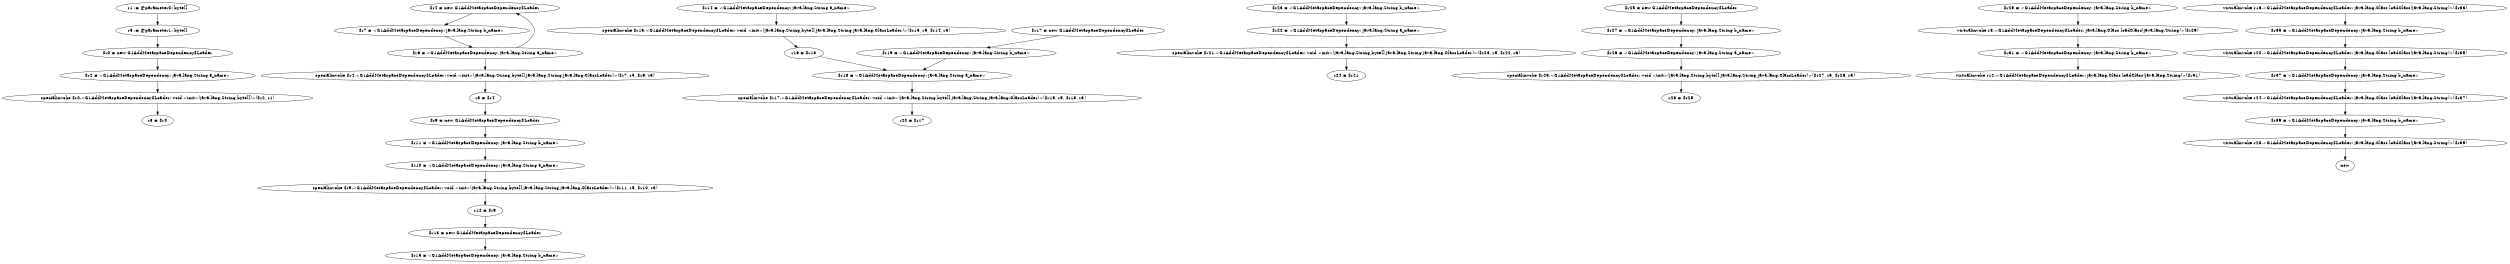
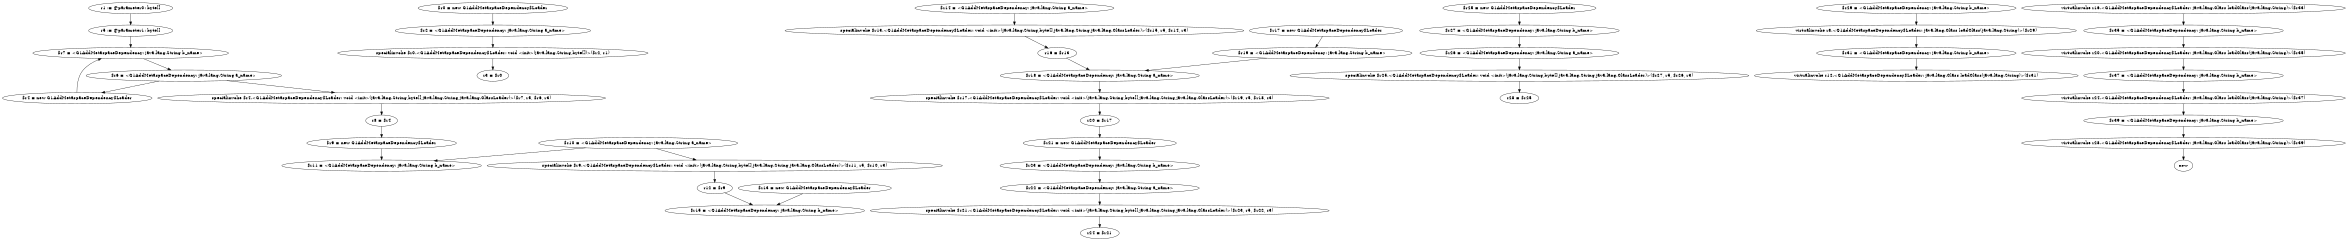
  digraph {
    "r1 := @parameter0: byte[]"
    "r5 := @parameter1: byte[]"
    "$r0 = new G1AddMetaspaceDependency$Loader"
    "$r2 = <G1AddMetaspaceDependency: java.lang.String a_name>"
    "specialinvoke $r0.<G1AddMetaspaceDependency$Loader: void <init>(java.lang.String,byte[])>($r2, r1)"
    "r3 = $r0"
    "$r4 = new G1AddMetaspaceDependency$Loader"
    "$r7 = <G1AddMetaspaceDependency: java.lang.String b_name>"
    "$r6 = <G1AddMetaspaceDependency: java.lang.String a_name>"
    "specialinvoke $r4.<G1AddMetaspaceDependency$Loader: void <init>(java.lang.String,byte[],java.lang.String,java.lang.ClassLoader)>($r7, r5, $r6, r3)"
    "r8 = $r4"
    "$r9 = new G1AddMetaspaceDependency$Loader"
    "$r11 = <G1AddMetaspaceDependency: java.lang.String b_name>"
    "$r10 = <G1AddMetaspaceDependency: java.lang.String a_name>"
    "specialinvoke $r9.<G1AddMetaspaceDependency$Loader: void <init>(java.lang.String,byte[],java.lang.String,java.lang.ClassLoader)>($r11, r5, $r10, r3)"
    "r12 = $r9"
    "$r13 = new G1AddMetaspaceDependency$Loader"
    "$r15 = <G1AddMetaspaceDependency: java.lang.String b_name>"
    "$r14 = <G1AddMetaspaceDependency: java.lang.String a_name>"
    "specialinvoke $r13.<G1AddMetaspaceDependency$Loader: void <init>(java.lang.String,byte[],java.lang.String,java.lang.ClassLoader)>($r15, r5, $r14, r3)"
    "r16 = $r13"
    "$r18 = <G1AddMetaspaceDependency: java.lang.String a_name>"
    "$r17 = new G1AddMetaspaceDependency$Loader"
    "$r19 = <G1AddMetaspaceDependency: java.lang.String b_name>"
    "specialinvoke $r17.<G1AddMetaspaceDependency$Loader: void <init>(java.lang.String,byte[],java.lang.String,java.lang.ClassLoader)>($r19, r5, $r18, r3)"
    "r20 = $r17"
+   "$r21 = new G1AddMetaspaceDependency$Loader"
    "$r23 = <G1AddMetaspaceDependency: java.lang.String b_name>"
    "$r22 = <G1AddMetaspaceDependency: java.lang.String a_name>"
    "specialinvoke $r21.<G1AddMetaspaceDependency$Loader: void <init>(java.lang.String,byte[],java.lang.String,java.lang.ClassLoader)>($r23, r5, $r22, r3)"
    "r24 = $r21"
    "$r25 = new G1AddMetaspaceDependency$Loader"
    "$r27 = <G1AddMetaspaceDependency: java.lang.String b_name>"
    "$r26 = <G1AddMetaspaceDependency: java.lang.String a_name>"
    "specialinvoke $r25.<G1AddMetaspaceDependency$Loader: void <init>(java.lang.String,byte[],java.lang.String,java.lang.ClassLoader)>($r27, r5, $r26, r3)"
    "r28 = $r25"
    "$r29 = <G1AddMetaspaceDependency: java.lang.String b_name>"
    "virtualinvoke r8.<G1AddMetaspaceDependency$Loader: java.lang.Class loadClass(java.lang.String)>($r29)"
    "$r31 = <G1AddMetaspaceDependency: java.lang.String b_name>"
    "virtualinvoke r12.<G1AddMetaspaceDependency$Loader: java.lang.Class loadClass(java.lang.String)>($r31)"
    "virtualinvoke r16.<G1AddMetaspaceDependency$Loader: java.lang.Class loadClass(java.lang.String)>($r33)"
    "$r35 = <G1AddMetaspaceDependency: java.lang.String b_name>"
    "virtualinvoke r20.<G1AddMetaspaceDependency$Loader: java.lang.Class loadClass(java.lang.String)>($r35)"
    "$r37 = <G1AddMetaspaceDependency: java.lang.String b_name>"
    "virtualinvoke r24.<G1AddMetaspaceDependency$Loader: java.lang.Class loadClass(java.lang.String)>($r37)"
    "$r39 = <G1AddMetaspaceDependency: java.lang.String b_name>"
    "virtualinvoke r28.<G1AddMetaspaceDependency$Loader: java.lang.Class loadClass(java.lang.String)>($r39)"
    n48 [label=new]
    "r1 := @parameter0: byte[]" -> "r5 := @parameter1: byte[]"
-   "r5 := @parameter1: byte[]" -> "$r0 = new G1AddMetaspaceDependency$Loader"
+   "r5 := @parameter1: byte[]" -> "$r7 = <G1AddMetaspaceDependency: java.lang.String b_name>"
    "$r0 = new G1AddMetaspaceDependency$Loader" -> "$r2 = <G1AddMetaspaceDependency: java.lang.String a_name>"
    "$r2 = <G1AddMetaspaceDependency: java.lang.String a_name>" -> "specialinvoke $r0.<G1AddMetaspaceDependency$Loader: void <init>(java.lang.String,byte[])>($r2, r1)"
    "specialinvoke $r0.<G1AddMetaspaceDependency$Loader: void <init>(java.lang.String,byte[])>($r2, r1)" -> "r3 = $r0"
    "$r4 = new G1AddMetaspaceDependency$Loader" -> "$r7 = <G1AddMetaspaceDependency: java.lang.String b_name>"
    "$r7 = <G1AddMetaspaceDependency: java.lang.String b_name>" -> "$r6 = <G1AddMetaspaceDependency: java.lang.String a_name>"
    "$r6 = <G1AddMetaspaceDependency: java.lang.String a_name>" -> "$r4 = new G1AddMetaspaceDependency$Loader"
    "$r6 = <G1AddMetaspaceDependency: java.lang.String a_name>" -> "specialinvoke $r4.<G1AddMetaspaceDependency$Loader: void <init>(java.lang.String,byte[],java.lang.String,java.lang.ClassLoader)>($r7, r5, $r6, r3)"
    "specialinvoke $r4.<G1AddMetaspaceDependency$Loader: void <init>(java.lang.String,byte[],java.lang.String,java.lang.ClassLoader)>($r7, r5, $r6, r3)" -> "r8 = $r4"
    "r8 = $r4" -> "$r9 = new G1AddMetaspaceDependency$Loader"
    "$r9 = new G1AddMetaspaceDependency$Loader" -> "$r11 = <G1AddMetaspaceDependency: java.lang.String b_name>"
-   "$r11 = <G1AddMetaspaceDependency: java.lang.String b_name>" -> "$r10 = <G1AddMetaspaceDependency: java.lang.String a_name>"
+   "$r10 = <G1AddMetaspaceDependency: java.lang.String a_name>" -> "$r11 = <G1AddMetaspaceDependency: java.lang.String b_name>"
    "$r10 = <G1AddMetaspaceDependency: java.lang.String a_name>" -> "specialinvoke $r9.<G1AddMetaspaceDependency$Loader: void <init>(java.lang.String,byte[],java.lang.String,java.lang.ClassLoader)>($r11, r5, $r10, r3)"
    "specialinvoke $r9.<G1AddMetaspaceDependency$Loader: void <init>(java.lang.String,byte[],java.lang.String,java.lang.ClassLoader)>($r11, r5, $r10, r3)" -> "r12 = $r9"
-   "r12 = $r9" -> "$r13 = new G1AddMetaspaceDependency$Loader"
+   "r12 = $r9" -> "$r15 = <G1AddMetaspaceDependency: java.lang.String b_name>"
    "$r13 = new G1AddMetaspaceDependency$Loader" -> "$r15 = <G1AddMetaspaceDependency: java.lang.String b_name>"
    "$r14 = <G1AddMetaspaceDependency: java.lang.String a_name>" -> "specialinvoke $r13.<G1AddMetaspaceDependency$Loader: void <init>(java.lang.String,byte[],java.lang.String,java.lang.ClassLoader)>($r15, r5, $r14, r3)"
    "specialinvoke $r13.<G1AddMetaspaceDependency$Loader: void <init>(java.lang.String,byte[],java.lang.String,java.lang.ClassLoader)>($r15, r5, $r14, r3)" -> "r16 = $r13"
    "r16 = $r13" -> "$r18 = <G1AddMetaspaceDependency: java.lang.String a_name>"
    "$r18 = <G1AddMetaspaceDependency: java.lang.String a_name>" -> "specialinvoke $r17.<G1AddMetaspaceDependency$Loader: void <init>(java.lang.String,byte[],java.lang.String,java.lang.ClassLoader)>($r19, r5, $r18, r3)"
    "$r17 = new G1AddMetaspaceDependency$Loader" -> "$r19 = <G1AddMetaspaceDependency: java.lang.String b_name>"
    "$r19 = <G1AddMetaspaceDependency: java.lang.String b_name>" -> "$r18 = <G1AddMetaspaceDependency: java.lang.String a_name>"
    "specialinvoke $r17.<G1AddMetaspaceDependency$Loader: void <init>(java.lang.String,byte[],java.lang.String,java.lang.ClassLoader)>($r19, r5, $r18, r3)" -> "r20 = $r17"
+   "r20 = $r17" -> "$r21 = new G1AddMetaspaceDependency$Loader"
+   "$r21 = new G1AddMetaspaceDependency$Loader" -> "$r23 = <G1AddMetaspaceDependency: java.lang.String b_name>"
    "$r23 = <G1AddMetaspaceDependency: java.lang.String b_name>" -> "$r22 = <G1AddMetaspaceDependency: java.lang.String a_name>"
    "$r22 = <G1AddMetaspaceDependency: java.lang.String a_name>" -> "specialinvoke $r21.<G1AddMetaspaceDependency$Loader: void <init>(java.lang.String,byte[],java.lang.String,java.lang.ClassLoader)>($r23, r5, $r22, r3)"
    "specialinvoke $r21.<G1AddMetaspaceDependency$Loader: void <init>(java.lang.String,byte[],java.lang.String,java.lang.ClassLoader)>($r23, r5, $r22, r3)" -> "r24 = $r21"
    "$r25 = new G1AddMetaspaceDependency$Loader" -> "$r27 = <G1AddMetaspaceDependency: java.lang.String b_name>"
    "$r27 = <G1AddMetaspaceDependency: java.lang.String b_name>" -> "$r26 = <G1AddMetaspaceDependency: java.lang.String a_name>"
    "$r26 = <G1AddMetaspaceDependency: java.lang.String a_name>" -> "specialinvoke $r25.<G1AddMetaspaceDependency$Loader: void <init>(java.lang.String,byte[],java.lang.String,java.lang.ClassLoader)>($r27, r5, $r26, r3)"
    "specialinvoke $r25.<G1AddMetaspaceDependency$Loader: void <init>(java.lang.String,byte[],java.lang.String,java.lang.ClassLoader)>($r27, r5, $r26, r3)" -> "r28 = $r25"
    "$r29 = <G1AddMetaspaceDependency: java.lang.String b_name>" -> "virtualinvoke r8.<G1AddMetaspaceDependency$Loader: java.lang.Class loadClass(java.lang.String)>($r29)"
    "virtualinvoke r8.<G1AddMetaspaceDependency$Loader: java.lang.Class loadClass(java.lang.String)>($r29)" -> "$r31 = <G1AddMetaspaceDependency: java.lang.String b_name>"
    "$r31 = <G1AddMetaspaceDependency: java.lang.String b_name>" -> "virtualinvoke r12.<G1AddMetaspaceDependency$Loader: java.lang.Class loadClass(java.lang.String)>($r31)"
    "virtualinvoke r16.<G1AddMetaspaceDependency$Loader: java.lang.Class loadClass(java.lang.String)>($r33)" -> "$r35 = <G1AddMetaspaceDependency: java.lang.String b_name>"
    "$r35 = <G1AddMetaspaceDependency: java.lang.String b_name>" -> "virtualinvoke r20.<G1AddMetaspaceDependency$Loader: java.lang.Class loadClass(java.lang.String)>($r35)"
    "virtualinvoke r20.<G1AddMetaspaceDependency$Loader: java.lang.Class loadClass(java.lang.String)>($r35)" -> "$r37 = <G1AddMetaspaceDependency: java.lang.String b_name>"
    "$r37 = <G1AddMetaspaceDependency: java.lang.String b_name>" -> "virtualinvoke r24.<G1AddMetaspaceDependency$Loader: java.lang.Class loadClass(java.lang.String)>($r37)"
    "virtualinvoke r24.<G1AddMetaspaceDependency$Loader: java.lang.Class loadClass(java.lang.String)>($r37)" -> "$r39 = <G1AddMetaspaceDependency: java.lang.String b_name>"
    "$r39 = <G1AddMetaspaceDependency: java.lang.String b_name>" -> "virtualinvoke r28.<G1AddMetaspaceDependency$Loader: java.lang.Class loadClass(java.lang.String)>($r39)"
    "virtualinvoke r28.<G1AddMetaspaceDependency$Loader: java.lang.Class loadClass(java.lang.String)>($r39)" -> n48
  }
